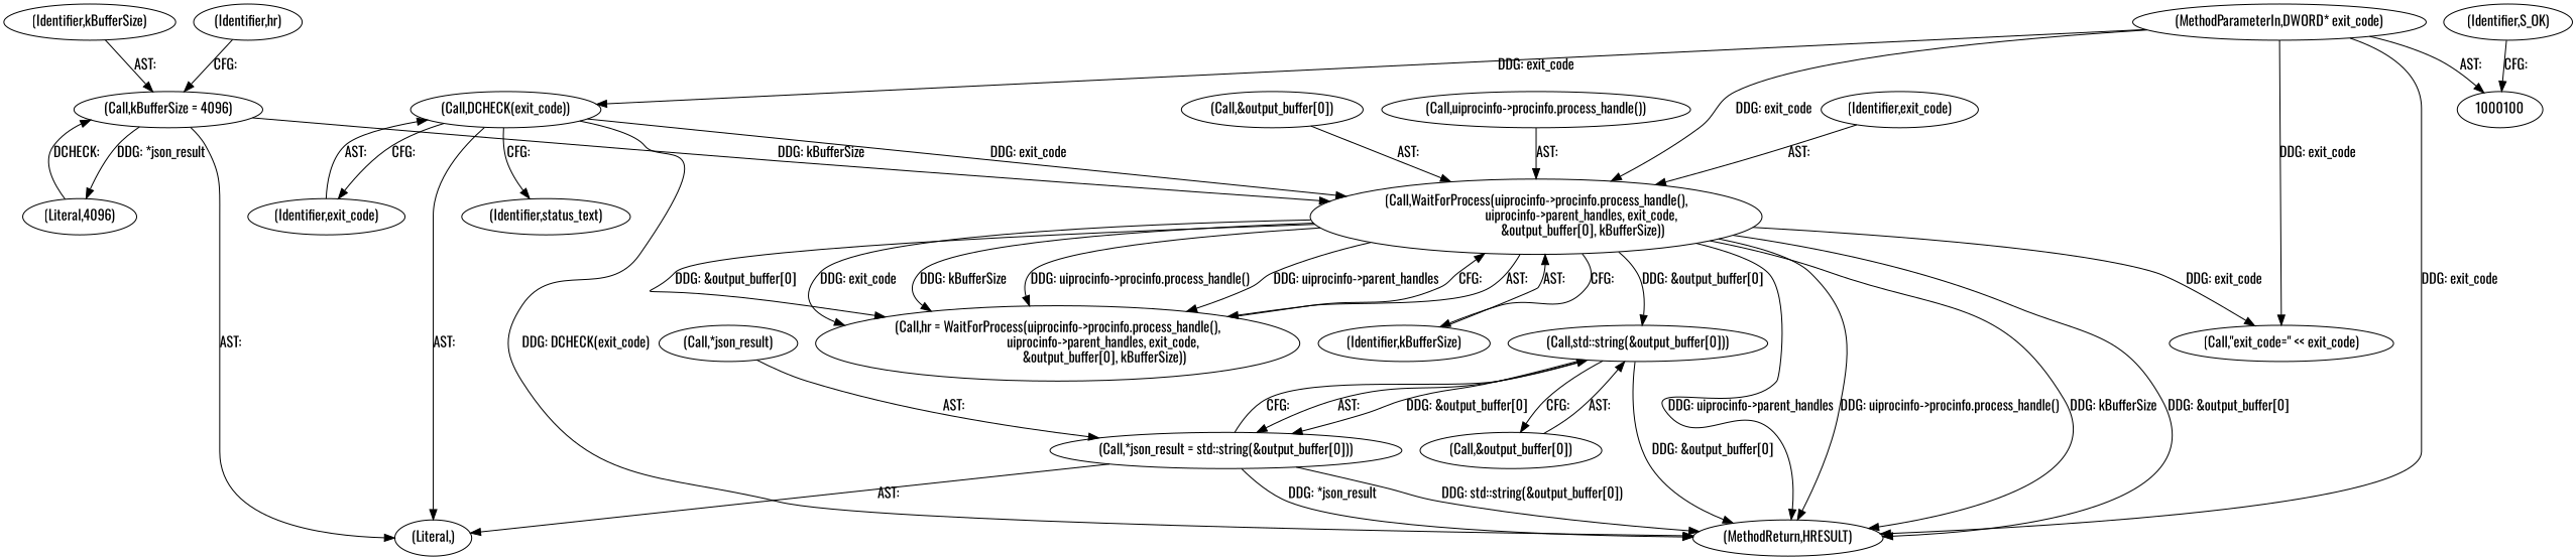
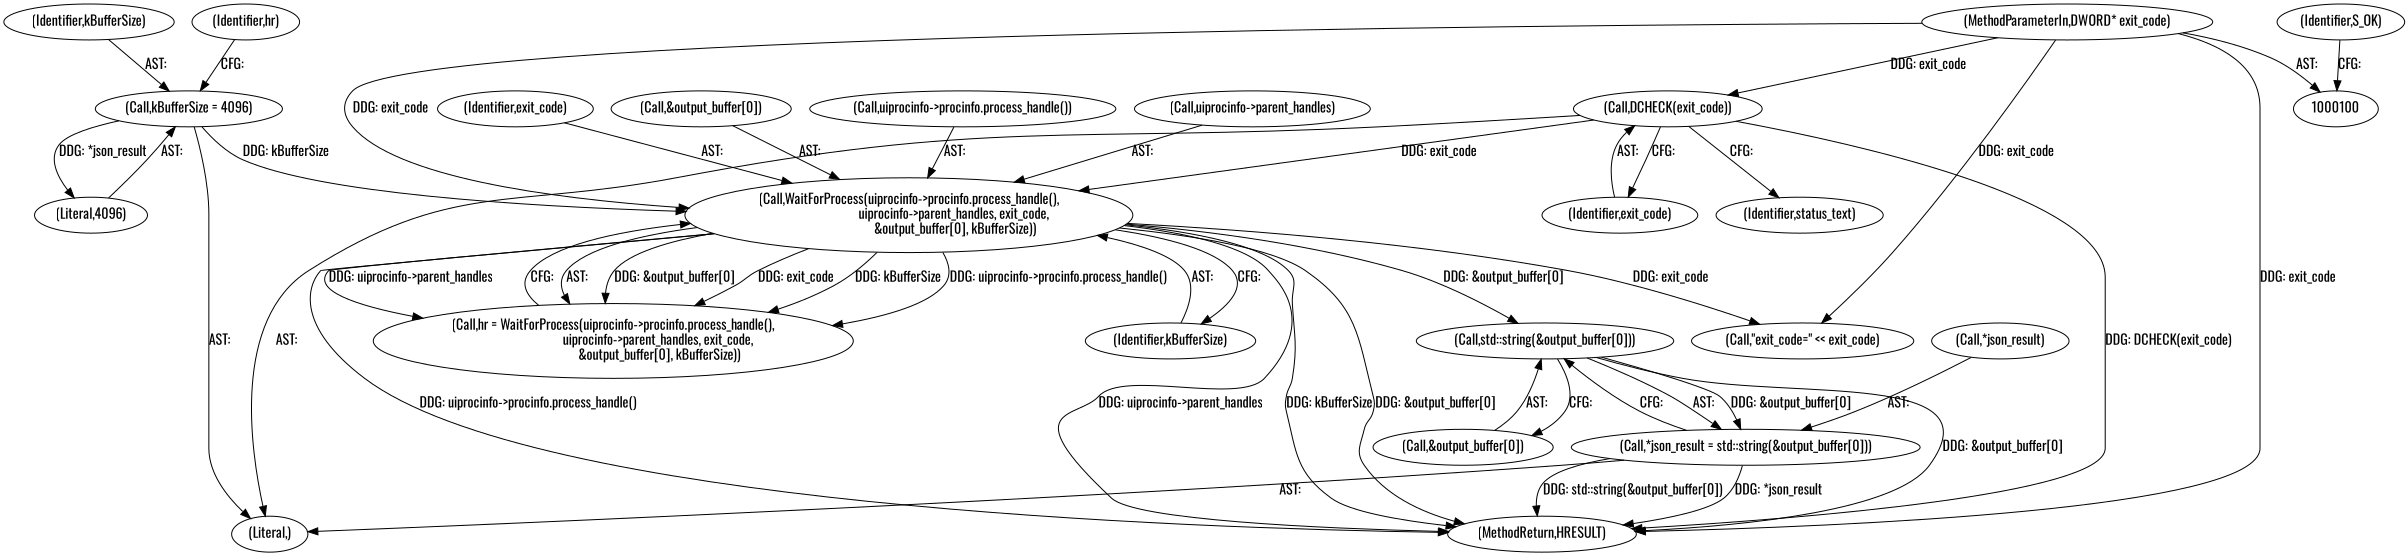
  digraph {
    fontname=Oswald
    node [fontname=Oswald]
    edge [fontname=Oswald]
    n1 [label="(Call,std::string(&output_buffer[0]))"]
    n2 [label="(Call,*json_result = std::string(&output_buffer[0]))"]
    n3 [label="(MethodReturn,HRESULT)"]
    n4 [label="(Call,&output_buffer[0])"]
    n5 [label="(Literal,)"]
    n6 [label="(Call,WaitForProcess(uiprocinfo->procinfo.process_handle(),\n                              uiprocinfo->parent_handles, exit_code,\n                               &output_buffer[0], kBufferSize))"]
    n7 [label="(Call,hr = WaitForProcess(uiprocinfo->procinfo.process_handle(),\n                              uiprocinfo->parent_handles, exit_code,\n                               &output_buffer[0], kBufferSize))"]
    n8 [label="(Identifier,kBufferSize)"]
    n9 [label="(Call,\"exit_code=\" << exit_code)"]
    n10 [label="(Call,DCHECK(exit_code))"]
    n11 [label="(Identifier,exit_code)"]
    n12 [label="(Identifier,status_text)"]
    n13 [label="(MethodParameterIn,DWORD* exit_code)"]
    1000100
    n15 [label="(Call,kBufferSize = 4096)"]
    n16 [label="(Literal,4096)"]
    n17 [label="(Identifier,kBufferSize)"]
    n18 [label="(Call,&output_buffer[0])"]
    n19 [label="(Identifier,S_OK)"]
    n20 [label="(Call,uiprocinfo->procinfo.process_handle())"]
+   n21 [label="(Call,uiprocinfo->parent_handles)"]
    n22 [label="(Identifier,exit_code)"]
    n23 [label="(Call,*json_result)"]
    n24 [label="(Identifier,hr)"]
    n1 -> n2 [label="AST: "]
    n1 -> n2 [label="DDG: &output_buffer[0]"]
    n1 -> n3 [label="DDG: &output_buffer[0]"]
    n1 -> n4 [label="CFG: "]
    n2 -> n1 [label="CFG: "]
    n2 -> n3 [label="DDG: std::string(&output_buffer[0])"]
    n2 -> n3 [label="DDG: *json_result"]
    n2 -> n5 [label="AST: "]
    n4 -> n1 [label="AST: "]
    n6 -> n1 [label="DDG: &output_buffer[0]"]
    n6 -> n3 [label="DDG: uiprocinfo->procinfo.process_handle()"]
    n6 -> n3 [label="DDG: uiprocinfo->parent_handles"]
    n6 -> n3 [label="DDG: kBufferSize"]
    n6 -> n3 [label="DDG: &output_buffer[0]"]
    n6 -> n7 [label="AST: "]
    n6 -> n7 [label="DDG: &output_buffer[0]"]
    n6 -> n7 [label="DDG: exit_code"]
    n6 -> n7 [label="DDG: kBufferSize"]
    n6 -> n7 [label="DDG: uiprocinfo->procinfo.process_handle()"]
    n6 -> n7 [label="DDG: uiprocinfo->parent_handles"]
    n6 -> n8 [label="CFG: "]
    n6 -> n9 [label="DDG: exit_code"]
    n7 -> n6 [label="CFG: "]
    n8 -> n6 [label="AST: "]
    n10 -> n3 [label="DDG: DCHECK(exit_code)"]
    n10 -> n5 [label="AST: "]
    n10 -> n6 [label="DDG: exit_code"]
    n10 -> n11 [label="CFG: "]
    n10 -> n12 [label="CFG: "]
    n11 -> n10 [label="AST: "]
    n13 -> n3 [label="DDG: exit_code"]
    n13 -> n6 [label="DDG: exit_code"]
    n13 -> n9 [label="DDG: exit_code"]
    n13 -> n10 [label="DDG: exit_code"]
    n13 -> 1000100 [label="AST: "]
    n15 -> n5 [label="AST: "]
    n15 -> n6 [label="DDG: kBufferSize"]
    n15 -> n16 [label="DDG: *json_result"]
-   n16 -> n15 [label="DCHECK: "]
+   n16 -> n15 [label="AST: "]
    n17 -> n15 [label="AST: "]
    n18 -> n6 [label="AST: "]
    n19 -> 1000100 [label="CFG: "]
    n20 -> n6 [label="AST: "]
+   n21 -> n6 [label="AST: "]
    n22 -> n6 [label="AST: "]
    n23 -> n2 [label="AST: "]
    n24 -> n15 [label="CFG: "]
  }
